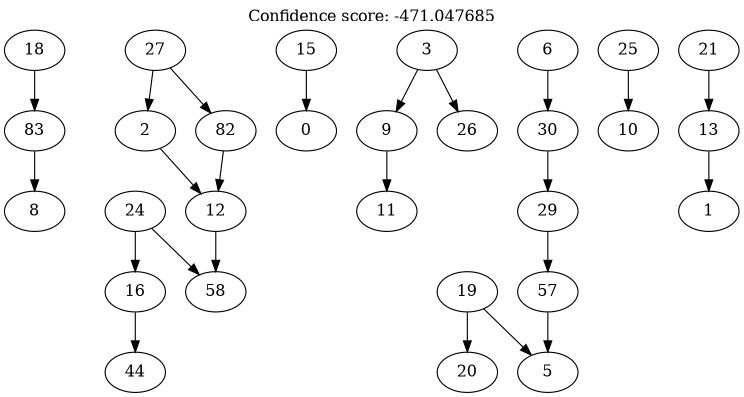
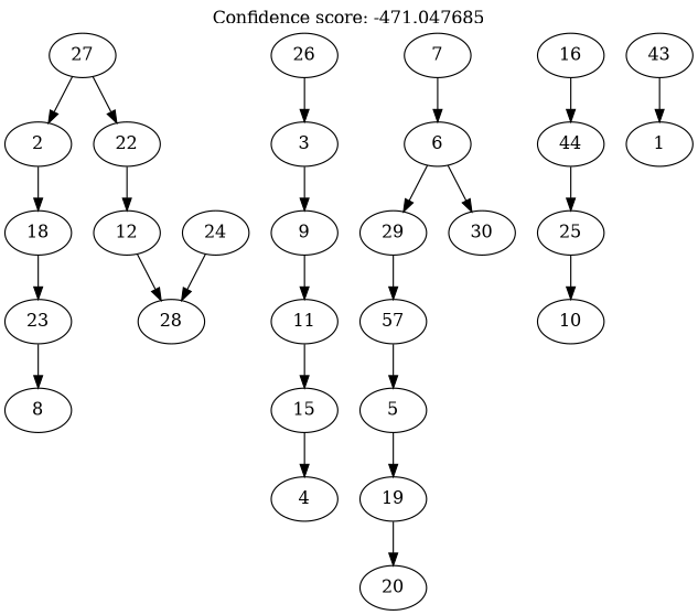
  digraph {
    label="Confidence score: -471.047685"
    labelloc=t
-   n1 [label=83]
+   n1 [label=23]
    n2 [label=8]
    n3 [label=18]
    n4 [label=2]
    n5 [label=15]
-   n6 [label=0]
+   n6 [label=4]
    n7 [label=11]
    n8 [label=9]
    n9 [label=3]
    n10 [label=26]
    n11 [label=20]
    n12 [label=19]
    n13 [label=5]
    n14 [label=57]
    n15 [label=29]
    n16 [label=30]
    n17 [label=6]
+   n18 [label=7]
    n19 [label=10]
    n20 [label=25]
    n21 [label=44]
    n22 [label=16]
    n23 [label=24]
-   n24 [label=58]
+   n24 [label=28]
    n25 [label=12]
-   n26 [label=82]
+   n26 [label=22]
    n27 [label=27]
    n28 [label=1]
-   n29 [label=13]
-   n30 [label=21]
+   n29 [label=43]
    n1 -> n2
    n3 -> n1
-   n4 -> n25
+   n4 -> n3
    n5 -> n6
+   n7 -> n5
    n8 -> n7
    n9 -> n8
-   n9 -> n10
+   n10 -> n9
    n12 -> n11
-   n12 -> n13
+   n13 -> n12
    n14 -> n13
    n15 -> n14
-   n16 -> n15
+   n17 -> n15
    n17 -> n16
+   n18 -> n17
    n20 -> n19
+   n21 -> n20
    n22 -> n21
-   n23 -> n22
    n23 -> n24
    n25 -> n24
    n26 -> n25
    n27 -> n4
    n27 -> n26
    n29 -> n28
-   n30 -> n29
  }
